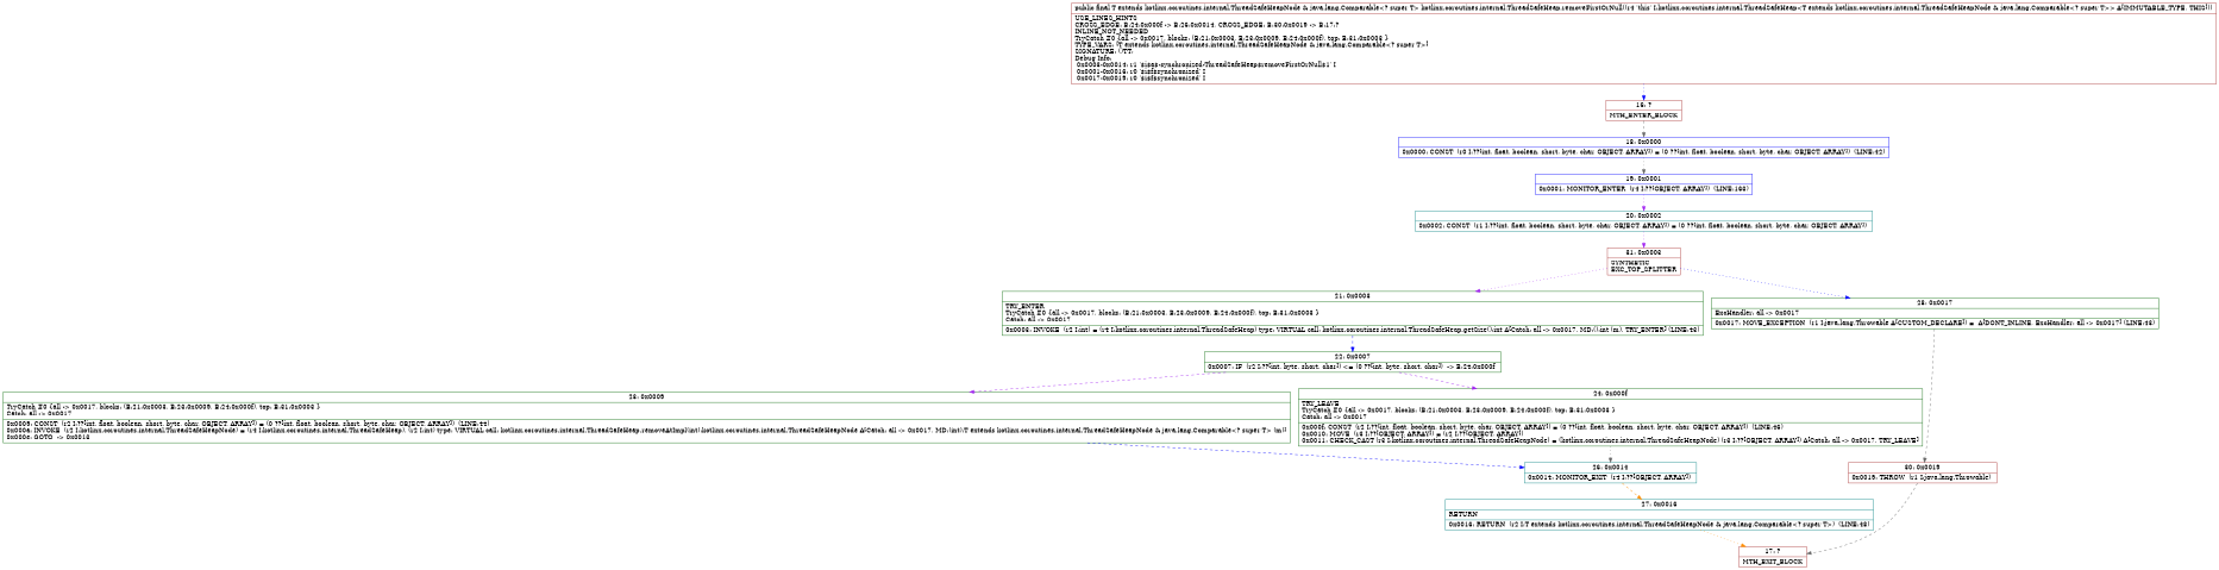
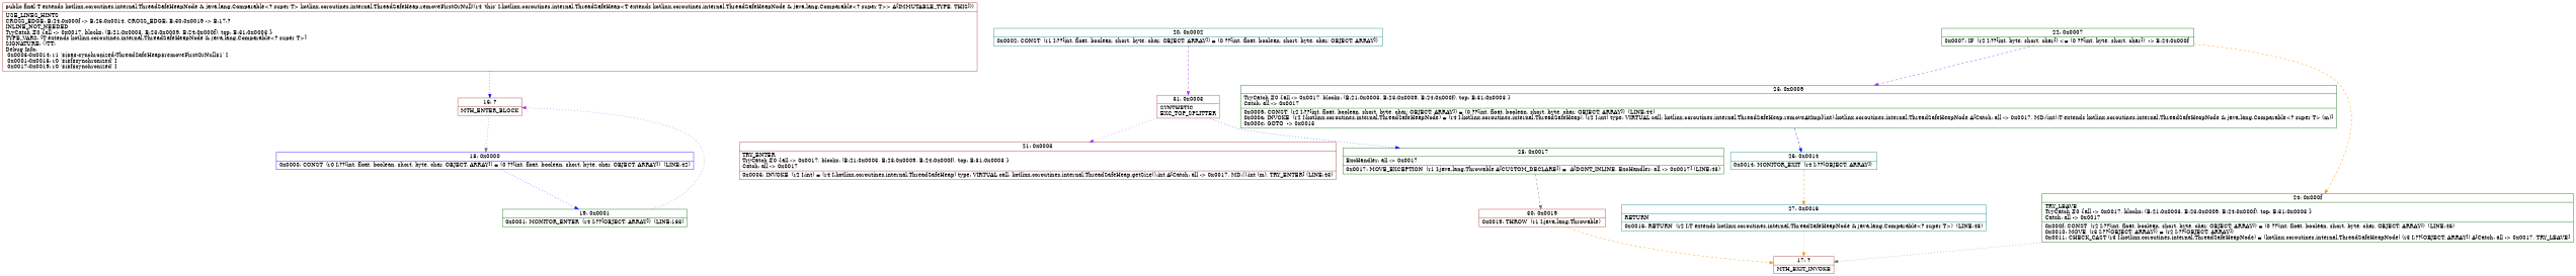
  digraph {
    node [color=brown shape=record]
    edge [color=blue style=dashed]
    n1 [label="{16\:\ ?|MTH_ENTER_BLOCK\l}"]
    n2 [color=blue label="{18\:\ 0x0000|0x0000: CONST  (r0 I:??[int, float, boolean, short, byte, char, OBJECT, ARRAY]) = (0 ??[int, float, boolean, short, byte, char, OBJECT, ARRAY])  (LINE:42)\l}"]
-   n3 [color=blue label="{19\:\ 0x0001|0x0001: MONITOR_ENTER  (r4 I:??[OBJECT, ARRAY])  (LINE:163)\l}"]
+   n3 [color=darkgreen label="{19\:\ 0x0001|0x0001: MONITOR_ENTER  (r4 I:??[OBJECT, ARRAY])  (LINE:163)\l}"]
    n4 [color=teal label="{20\:\ 0x0002|0x0002: CONST  (r1 I:??[int, float, boolean, short, byte, char, OBJECT, ARRAY]) = (0 ??[int, float, boolean, short, byte, char, OBJECT, ARRAY]) \l}"]
    n5 [label="{31\:\ 0x0003|SYNTHETIC\lEXC_TOP_SPLITTER\l}"]
-   n6 [color=darkgreen label="{21\:\ 0x0003|TRY_ENTER\lTryCatch #0 \{all \-\> 0x0017, blocks: (B:21:0x0003, B:23:0x0009, B:24:0x000f), top: B:31:0x0003 \}\lCatch: all \-\> 0x0017\l|0x0003: INVOKE  (r2 I:int) = (r4 I:kotlinx.coroutines.internal.ThreadSafeHeap) type: VIRTUAL call: kotlinx.coroutines.internal.ThreadSafeHeap.getSize():int A[Catch: all \-\> 0x0017, MD:():int (m), TRY_ENTER] (LINE:43)\l}"]
+   n6 [label="{21\:\ 0x0003|TRY_ENTER\lTryCatch #0 \{all \-\> 0x0017, blocks: (B:21:0x0003, B:23:0x0009, B:24:0x000f), top: B:31:0x0003 \}\lCatch: all \-\> 0x0017\l|0x0003: INVOKE  (r2 I:int) = (r4 I:kotlinx.coroutines.internal.ThreadSafeHeap) type: VIRTUAL call: kotlinx.coroutines.internal.ThreadSafeHeap.getSize():int A[Catch: all \-\> 0x0017, MD:():int (m), TRY_ENTER] (LINE:43)\l}"]
    n7 [color=darkgreen label="{28\:\ 0x0017|ExcHandler: all \-\> 0x0017\l|0x0017: MOVE_EXCEPTION  (r1 I:java.lang.Throwable A[CUSTOM_DECLARE]) =  A[DONT_INLINE, ExcHandler: all \-\> 0x0017] (LINE:43)\l}"]
    n8 [color=darkgreen label="{22\:\ 0x0007|0x0007: IF  (r2 I:??[int, byte, short, char]) \<= (0 ??[int, byte, short, char])  \-\> B:24:0x000f \l}"]
    n9 [label="{30\:\ 0x0019|0x0019: THROW  (r1 I:java.lang.Throwable) \l}"]
    n10 [color=darkgreen label="{23\:\ 0x0009|TryCatch #0 \{all \-\> 0x0017, blocks: (B:21:0x0003, B:23:0x0009, B:24:0x000f), top: B:31:0x0003 \}\lCatch: all \-\> 0x0017\l|0x0009: CONST  (r2 I:??[int, float, boolean, short, byte, char, OBJECT, ARRAY]) = (0 ??[int, float, boolean, short, byte, char, OBJECT, ARRAY])  (LINE:44)\l0x000a: INVOKE  (r2 I:kotlinx.coroutines.internal.ThreadSafeHeapNode) = (r4 I:kotlinx.coroutines.internal.ThreadSafeHeap), (r2 I:int) type: VIRTUAL call: kotlinx.coroutines.internal.ThreadSafeHeap.removeAtImpl(int):kotlinx.coroutines.internal.ThreadSafeHeapNode A[Catch: all \-\> 0x0017, MD:(int):T extends kotlinx.coroutines.internal.ThreadSafeHeapNode & java.lang.Comparable\<? super T\> (m)]\l0x000e: GOTO  \-\> 0x0013 \l}"]
    n11 [color=darkgreen label="{24\:\ 0x000f|TRY_LEAVE\lTryCatch #0 \{all \-\> 0x0017, blocks: (B:21:0x0003, B:23:0x0009, B:24:0x000f), top: B:31:0x0003 \}\lCatch: all \-\> 0x0017\l|0x000f: CONST  (r2 I:??[int, float, boolean, short, byte, char, OBJECT, ARRAY]) = (0 ??[int, float, boolean, short, byte, char, OBJECT, ARRAY])  (LINE:46)\l0x0010: MOVE  (r3 I:??[OBJECT, ARRAY]) = (r2 I:??[OBJECT, ARRAY]) \l0x0011: CHECK_CAST (r3 I:kotlinx.coroutines.internal.ThreadSafeHeapNode) = (kotlinx.coroutines.internal.ThreadSafeHeapNode) (r3 I:??[OBJECT, ARRAY]) A[Catch: all \-\> 0x0017, TRY_LEAVE]\l}"]
    n12 [color=teal label="{26\:\ 0x0014|0x0014: MONITOR_EXIT  (r4 I:??[OBJECT, ARRAY]) \l}"]
    n13 [color=teal label="{27\:\ 0x0016|RETURN\l|0x0016: RETURN  (r2 I:T extends kotlinx.coroutines.internal.ThreadSafeHeapNode & java.lang.Comparable\<? super T\>)  (LINE:48)\l}"]
-   n14 [label="{17\:\ ?|MTH_EXIT_BLOCK\l}"]
+   n14 [label="{17\:\ ?|MTH_EXIT_INVOKE\l}"]
    n15 [label="{public final T extends kotlinx.coroutines.internal.ThreadSafeHeapNode & java.lang.Comparable\<? super T\> kotlinx.coroutines.internal.ThreadSafeHeap.removeFirstOrNull((r4 'this' I:kotlinx.coroutines.internal.ThreadSafeHeap\<T extends kotlinx.coroutines.internal.ThreadSafeHeapNode & java.lang.Comparable\<? super T\>\> A[IMMUTABLE_TYPE, THIS]))  | USE_LINES_HINTS\lCROSS_EDGE: B:24:0x000f \-\> B:26:0x0014, CROSS_EDGE: B:30:0x0019 \-\> B:17:?\lINLINE_NOT_NEEDED\lTryCatch #0 \{all \-\> 0x0017, blocks: (B:21:0x0003, B:23:0x0009, B:24:0x000f), top: B:31:0x0003 \}\lTYPE_VARS: [T extends kotlinx.coroutines.internal.ThreadSafeHeapNode & java.lang.Comparable\<? super T\>]\lSIGNATURE: ()TT;\lDebug Info:\l  0x0003\-0x0014: r1 '$i$a$\-synchronized\-ThreadSafeHeap$removeFirstOrNull$1' I\l  0x0001\-0x0016: r0 '$i$f$synchronized' I\l  0x0017\-0x0019: r0 '$i$f$synchronized' I\l}"]
-   n1 -> n2 [color=gray40]
-   n2 -> n3 [color=gray40 style=dotted]
-   n3 -> n4 [color=purple style=dotted]
-   n4 -> n5 [color=purple style=dotted]
+   n1 -> n2 [color=gray40 style=dotted]
+   n2 -> n3 [style=dotted]
+   n3 -> n1 [color=purple style=dotted]
+   n4 -> n5 [color=purple]
    n5 -> n6 [color=purple style=dotted]
    n5 -> n7 [style=dotted]
-   n6 -> n8
    n7 -> n9 [color=gray40]
    n8 -> n10 [color=purple]
-   n8 -> n11 [color=purple]
-   n9 -> n14 [color=gray40]
+   n8 -> n11 [color=darkorange]
+   n9 -> n14 [color=darkorange]
    n10 -> n12
-   n11 -> n12 [color=gray40 style=dotted]
+   n11 -> n14 [color=gray40 style=dotted]
    n12 -> n13 [color=darkorange]
    n13 -> n14 [color=darkorange style=dotted]
    n15 -> n1 [style=dotted]
  }
